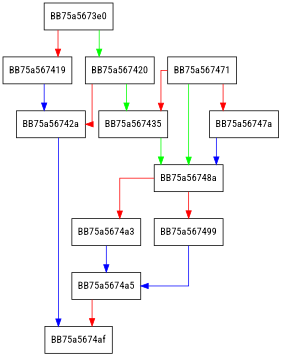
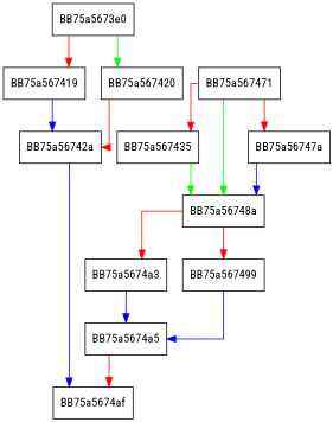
  digraph {
    fontname="Roboto Condensed"
    splines=ortho
    node [fontname="Roboto Condensed" shape=box]
    edge [color=red fontname="Roboto Condensed"]
    BB75a5673e0
    BB75a567420
    BB75a567419
    BB75a56742a
    BB75a567435
    BB75a5674af
    BB75a56748a
    BB75a5674a3
    BB75a567499
    BB75a567471
    BB75a56747a
    BB75a5674a5
    BB75a5673e0 -> BB75a567420 [color=green]
    BB75a5673e0 -> BB75a567419
    BB75a567420 -> BB75a56742a
-   BB75a567420 -> BB75a567435 [color=green]
    BB75a567419 -> BB75a56742a [color=blue]
    BB75a56742a -> BB75a5674af [color=blue]
    BB75a567435 -> BB75a56748a [color=green]
    BB75a56748a -> BB75a5674a3
    BB75a56748a -> BB75a567499
    BB75a5674a3 -> BB75a5674a5 [color=blue]
    BB75a567499 -> BB75a5674a5 [color=blue]
    BB75a567471 -> BB75a567435
    BB75a567471 -> BB75a56748a [color=green]
    BB75a567471 -> BB75a56747a
    BB75a56747a -> BB75a56748a [color=blue]
    BB75a5674a5 -> BB75a5674af
  }
